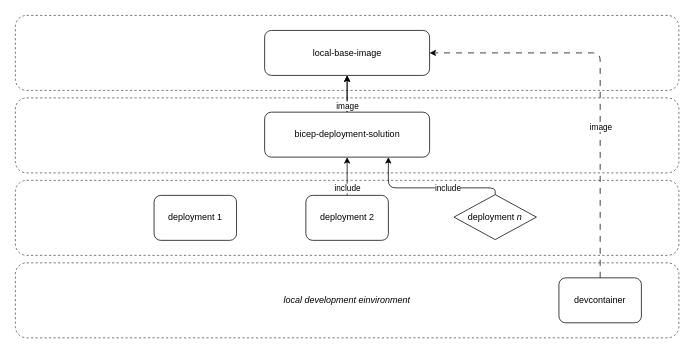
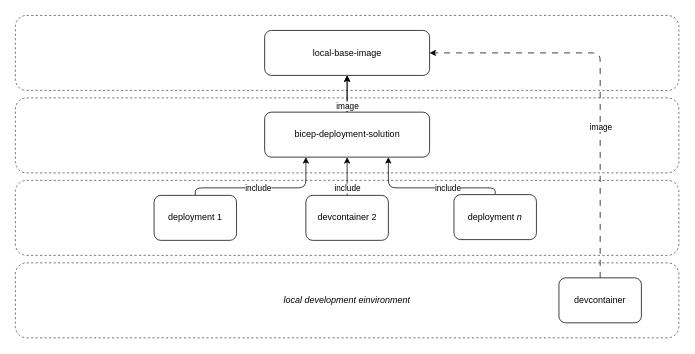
  <mxCell id="0" />
  <mxCell id="1" parent="0" />
  <mxCell id="2" value="" style="edgeStyle=orthogonalEdgeStyle;rounded=0;orthogonalLoop=1;jettySize=auto;html=1;" parent="1" source="11" target="7" edge="1"><mxGeometry relative="1" as="geometry" /></mxCell>
  <mxCell id="3" value="&lt;i&gt;local development einvironment&lt;/i&gt;" style="rounded=1;whiteSpace=wrap;html=1;fillColor=none;dashed=1;opacity=70;" parent="1" vertex="1"><mxGeometry x="20" y="350" width="885" height="100" as="geometry" /></mxCell>
  <mxCell id="4" value="" style="rounded=1;whiteSpace=wrap;html=1;fillColor=none;dashed=1;opacity=70;" parent="1" vertex="1"><mxGeometry x="20" y="20" width="885" height="100" as="geometry" /></mxCell>
  <mxCell id="5" value="" style="rounded=1;whiteSpace=wrap;html=1;fillColor=none;dashed=1;opacity=70;" parent="1" vertex="1"><mxGeometry x="20" y="130" width="885" height="100" as="geometry" /></mxCell>
  <mxCell id="6" value="" style="rounded=1;whiteSpace=wrap;html=1;fillColor=none;dashed=1;opacity=70;" parent="1" vertex="1"><mxGeometry x="20" y="240" width="885" height="100" as="geometry" /></mxCell>
  <mxCell id="7" value="local-base-image" style="rounded=1;whiteSpace=wrap;html=1;" parent="1" vertex="1"><mxGeometry x="352.5" y="40" width="220" height="60" as="geometry" /></mxCell>
  <mxCell id="8" value="" style="shape=image;verticalLabelPosition=bottom;labelBackgroundColor=default;verticalAlign=top;aspect=fixed;imageAspect=0;image=https://static-00.iconduck.com/assets.00/docker-icon-1024x876-69aqwp3k.png;" parent="1" vertex="1"><mxGeometry x="49.92" y="44.26" width="60.16" height="51.47" as="geometry" /></mxCell>
  <mxCell id="9" value="" style="edgeStyle=orthogonalEdgeStyle;rounded=0;orthogonalLoop=1;jettySize=auto;html=1;" parent="1" source="11" target="7" edge="1"><mxGeometry relative="1" as="geometry" /></mxCell>
  <mxCell id="10" value="image" style="edgeLabel;html=1;align=center;verticalAlign=middle;resizable=0;points=[];labelBackgroundColor=default;fontFamily=Helvetica;fontSize=11;fontColor=default;fillColor=none;gradientColor=none;" parent="9" vertex="1" connectable="0"><mxGeometry x="0.01" y="-1" relative="1" as="geometry"><mxPoint x="-1" y="16" as="offset" /></mxGeometry></mxCell>
  <mxCell id="11" value="bicep-deployment-solution" style="rounded=1;whiteSpace=wrap;html=1;" parent="1" vertex="1"><mxGeometry x="352.5" y="149" width="220" height="60" as="geometry" /></mxCell>
  <mxCell id="12" value="" style="shape=image;verticalLabelPosition=bottom;labelBackgroundColor=default;verticalAlign=top;aspect=fixed;imageAspect=0;image=https://gitlab.com/uploads/-/system/project/avatar/30472118/logo-extra-whitespace.png;" parent="1" vertex="1"><mxGeometry x="47.5" y="146.5" width="65" height="65" as="geometry" /></mxCell>
+ <mxCell id="13" style="edgeStyle=orthogonalEdgeStyle;rounded=1;orthogonalLoop=1;jettySize=auto;html=1;entryX=0.25;entryY=1;entryDx=0;entryDy=0;strokeColor=default;curved=0;" parent="1" source="15" target="11" edge="1"><mxGeometry relative="1" as="geometry"><Array as="points"><mxPoint x="260" y="250" /><mxPoint x="408" y="250" /></Array></mxGeometry></mxCell>
+ <mxCell id="14" value="include" style="edgeLabel;html=1;align=center;verticalAlign=middle;resizable=0;points=[];" parent="13" vertex="1" connectable="0"><mxGeometry x="-0.061" relative="1" as="geometry"><mxPoint as="offset" /></mxGeometry></mxCell>
  <mxCell id="15" value="deployment 1" style="rounded=1;whiteSpace=wrap;html=1;" parent="1" vertex="1"><mxGeometry x="205" y="260" width="110" height="60" as="geometry" /></mxCell>
  <mxCell id="16" style="edgeStyle=orthogonalEdgeStyle;rounded=1;orthogonalLoop=1;jettySize=auto;html=1;entryX=0.5;entryY=1;entryDx=0;entryDy=0;strokeColor=default;curved=0;" parent="1" source="18" target="11" edge="1"><mxGeometry relative="1" as="geometry" /></mxCell>
  <mxCell id="17" value="include" style="edgeLabel;html=1;align=center;verticalAlign=middle;resizable=0;points=[];" parent="16" vertex="1" connectable="0"><mxGeometry x="0.065" y="-1" relative="1" as="geometry"><mxPoint x="-1" y="17" as="offset" /></mxGeometry></mxCell>
- <mxCell id="18" value="deployment 2" style="rounded=1;whiteSpace=wrap;html=1;" parent="1" vertex="1"><mxGeometry x="407.5" y="260" width="110" height="60" as="geometry" /></mxCell>
+ <mxCell id="18" value="devcontainer 2" style="rounded=1;whiteSpace=wrap;html=1;" parent="1" vertex="1"><mxGeometry x="407.5" y="260" width="110" height="60" as="geometry" /></mxCell>
  <mxCell id="19" style="edgeStyle=orthogonalEdgeStyle;rounded=1;orthogonalLoop=1;jettySize=auto;html=1;entryX=0.75;entryY=1;entryDx=0;entryDy=0;strokeColor=default;curved=0;" parent="1" source="21" target="11" edge="1"><mxGeometry relative="1" as="geometry"><Array as="points"><mxPoint x="660" y="250" /><mxPoint x="518" y="250" /></Array></mxGeometry></mxCell>
  <mxCell id="20" value="include" style="edgeLabel;html=1;align=center;verticalAlign=middle;resizable=0;points=[];" parent="19" vertex="1" connectable="0"><mxGeometry x="-0.242" relative="1" as="geometry"><mxPoint as="offset" /></mxGeometry></mxCell>
- <mxCell id="21" value="deployment &lt;i&gt;n&lt;/i&gt;" style="rhombus;whiteSpace=wrap;html=1;" parent="1" vertex="1"><mxGeometry x="605" y="259" width="110" height="60" as="geometry" /></mxCell>
+ <mxCell id="21" value="deployment &lt;i&gt;n&lt;/i&gt;" style="rounded=1;whiteSpace=wrap;html=1;" parent="1" vertex="1"><mxGeometry x="605" y="259" width="110" height="60" as="geometry" /></mxCell>
  <mxCell id="22" value="" style="shape=image;verticalLabelPosition=bottom;labelBackgroundColor=default;verticalAlign=top;aspect=fixed;imageAspect=0;image=https://upload.wikimedia.org/wikipedia/commons/thumb/9/9a/Visual_Studio_Code_1.35_icon.svg/2048px-Visual_Studio_Code_1.35_icon.svg.png;" parent="1" vertex="1"><mxGeometry x="60" y="380" width="40" height="40" as="geometry" /></mxCell>
  <mxCell id="23" style="edgeStyle=orthogonalEdgeStyle;rounded=1;orthogonalLoop=1;jettySize=auto;html=1;entryX=1;entryY=0.5;entryDx=0;entryDy=0;curved=0;exitX=0.5;exitY=0;exitDx=0;exitDy=0;dashed=1;dashPattern=8 8;" parent="1" source="25" target="7" edge="1"><mxGeometry relative="1" as="geometry" /></mxCell>
  <mxCell id="24" value="image" style="edgeLabel;html=1;align=center;verticalAlign=middle;resizable=0;points=[];" parent="23" vertex="1" connectable="0"><mxGeometry x="-0.244" y="-2" relative="1" as="geometry"><mxPoint x="-2" y="-3" as="offset" /></mxGeometry></mxCell>
  <mxCell id="25" value="devcontainer" style="rounded=1;whiteSpace=wrap;html=1;" parent="1" vertex="1"><mxGeometry x="745" y="370" width="110" height="60" as="geometry" /></mxCell>
  <mxCell id="26" value="" style="shape=image;verticalLabelPosition=bottom;labelBackgroundColor=default;verticalAlign=top;aspect=fixed;imageAspect=0;image=https://gitlab.com/uploads/-/system/project/avatar/30472118/logo-extra-whitespace.png;" parent="1" vertex="1"><mxGeometry x="47.5" y="256.5" width="65" height="65" as="geometry" /></mxCell>
